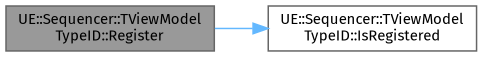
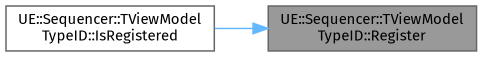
  digraph {
    rankdir=LR
    fontname="Fira Sans"
    node [fontname="Fira Sans" fontsize=10 shape=box style=filled]
    n1 [color=gray40 fillcolor=grey60 fontcolor=black height=0.2 label="UE::Sequencer::TViewModel\lTypeID::Register" width=0.4]
    n2 [color=grey40 fillcolor=white height=0.2 label="UE::Sequencer::TViewModel\lTypeID::IsRegistered" width=0.4]
-   n1 -> n2 [color=steelblue1 fontname="Fira Sans" fontsize=10 labelfontname=Helvetica labelfontsize=10 style=solid]
+   n2 -> n1 [color=steelblue1 fontname="Fira Sans" fontsize=10 labelfontname=Helvetica labelfontsize=10 style=solid]
  }
